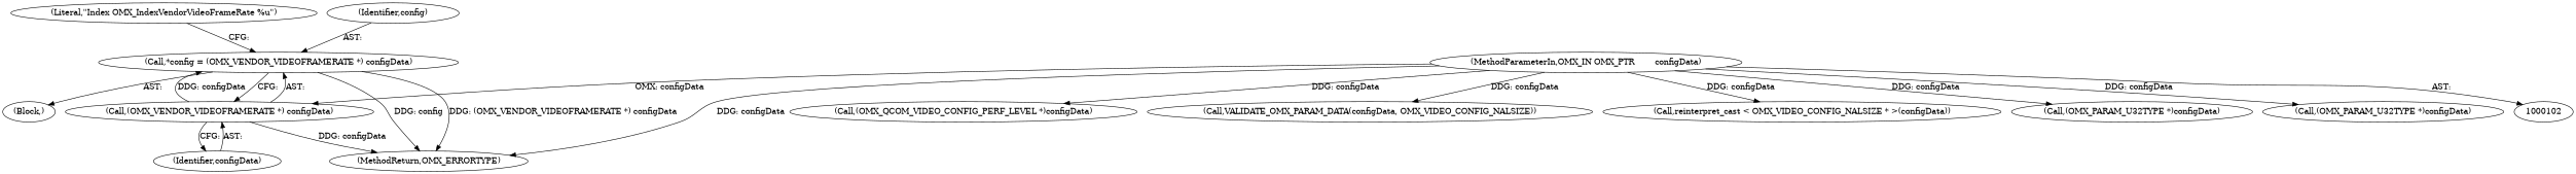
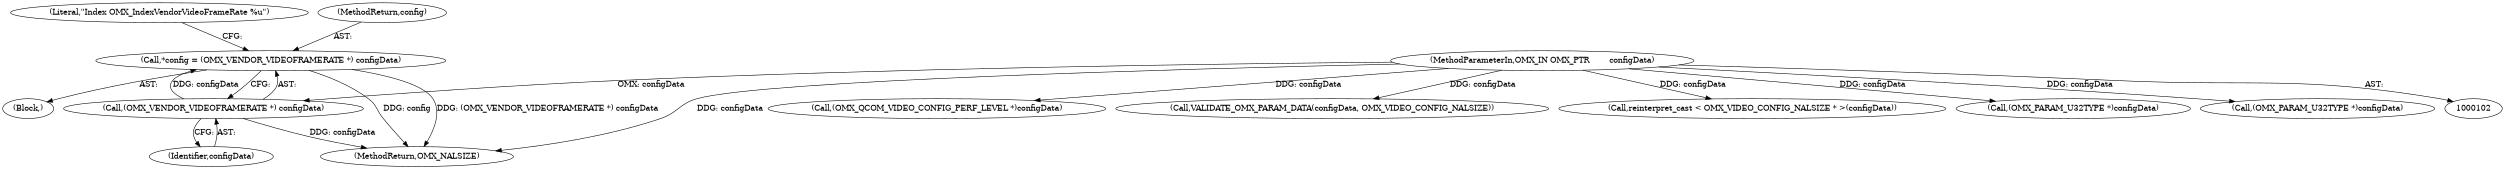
  digraph {
    n1 [label="(Call,*config = (OMX_VENDOR_VIDEOFRAMERATE *) configData)"]
    n2 [label="(Call,(OMX_VENDOR_VIDEOFRAMERATE *) configData)"]
    n3 [label="(Block,)"]
-   n4 [label="(MethodReturn,OMX_ERRORTYPE)"]
+   n4 [label="(MethodReturn,OMX_NALSIZE)"]
    n5 [label="(Identifier,configData)"]
    n6 [label="(MethodParameterIn,OMX_IN OMX_PTR        configData)"]
    n7 [label="(Call,(OMX_QCOM_VIDEO_CONFIG_PERF_LEVEL *)configData)"]
    n8 [label="(Call,VALIDATE_OMX_PARAM_DATA(configData, OMX_VIDEO_CONFIG_NALSIZE))"]
    n9 [label="(Call,reinterpret_cast < OMX_VIDEO_CONFIG_NALSIZE * >(configData))"]
    n10 [label="(Call,(OMX_PARAM_U32TYPE *)configData)"]
    n11 [label="(Call,(OMX_PARAM_U32TYPE *)configData)"]
    1000102
    n13 [label="(Literal,\"Index OMX_IndexVendorVideoFrameRate %u\")"]
-   n14 [label="(Identifier,config)"]
+   n14 [label="(MethodReturn,config)"]
    n1 -> n2 [label="CFG: "]
    n1 -> n3 [label="AST: "]
    n1 -> n4 [label="DDG: (OMX_VENDOR_VIDEOFRAMERATE *) configData"]
    n1 -> n4 [label="DDG: config"]
    n2 -> n1 [label="AST: "]
    n2 -> n1 [label="DDG: configData"]
    n2 -> n4 [label="DDG: configData"]
    n2 -> n5 [label="CFG: "]
    n5 -> n2 [label="AST: "]
    n6 -> n2 [label="OMX: configData"]
    n6 -> n4 [label="DDG: configData"]
    n6 -> n7 [label="DDG: configData"]
    n6 -> n8 [label="DDG: configData"]
    n6 -> n9 [label="DDG: configData"]
    n6 -> n10 [label="DDG: configData"]
    n6 -> n11 [label="DDG: configData"]
    n6 -> 1000102 [label="AST: "]
    n13 -> n1 [label="CFG: "]
    n14 -> n1 [label="AST: "]
  }
